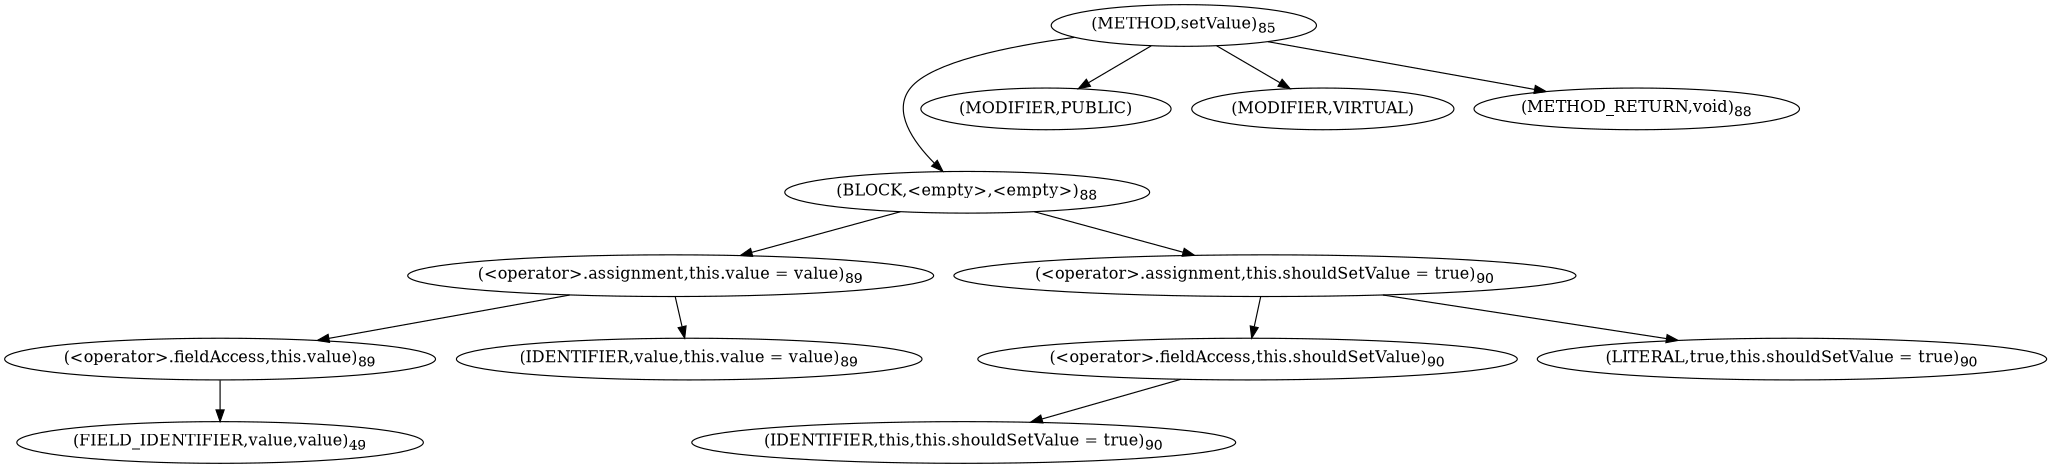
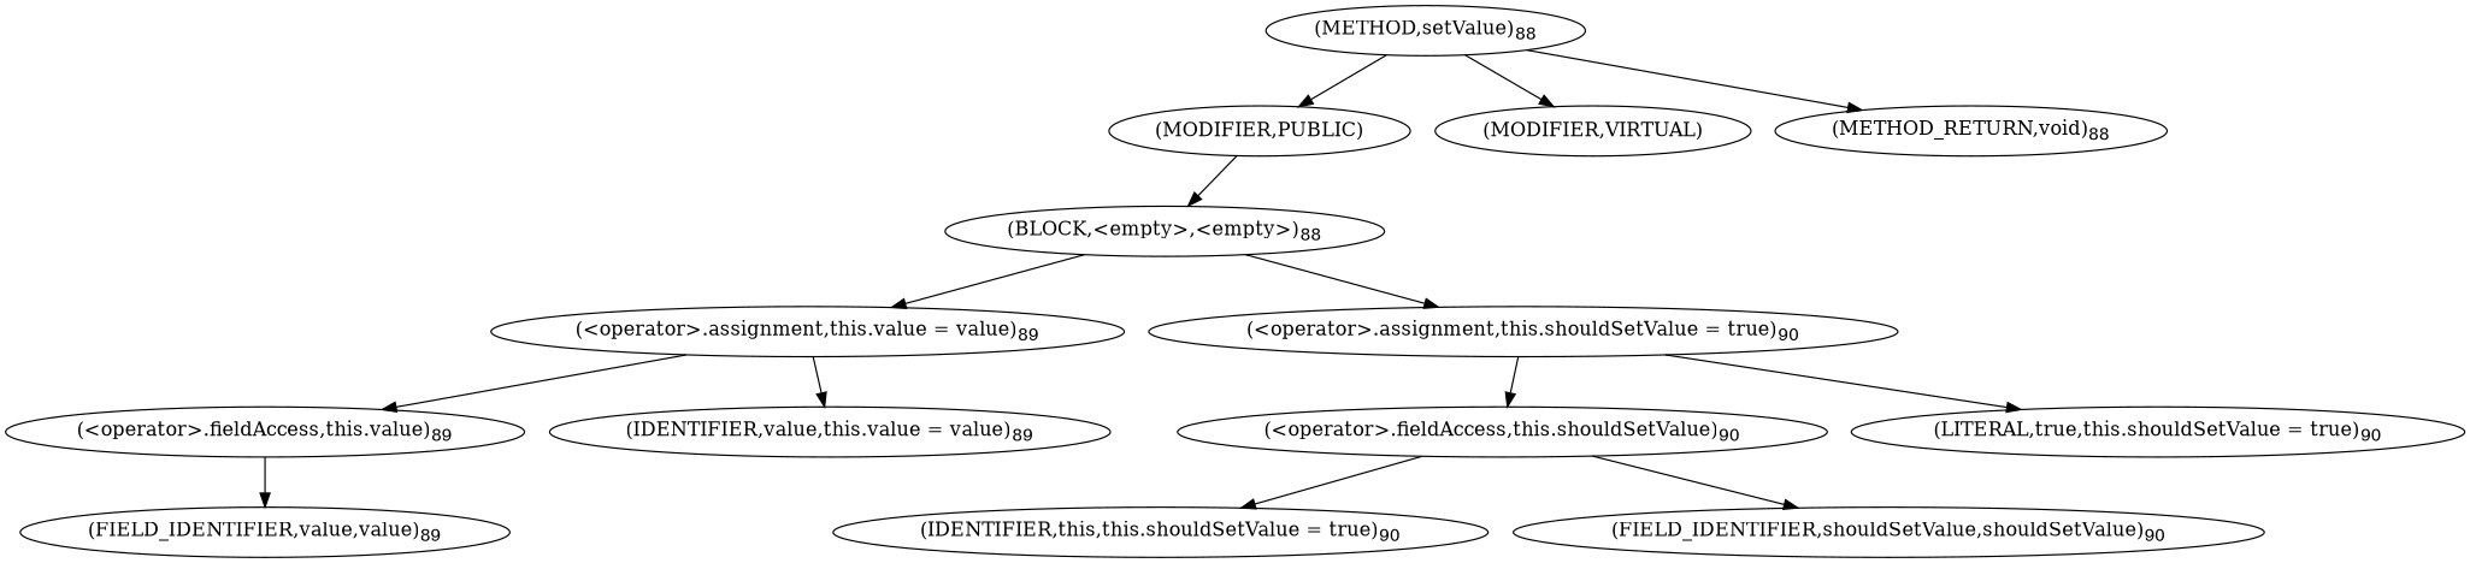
  digraph {
-   n1 [label=<(METHOD,setValue)<SUB>85</SUB>>]
+   n1 [label=<(METHOD,setValue)<SUB>88</SUB>>]
    n2 [label=<(BLOCK,&lt;empty&gt;,&lt;empty&gt;)<SUB>88</SUB>>]
    n3 [label=<(MODIFIER,PUBLIC)>]
    n4 [label=<(MODIFIER,VIRTUAL)>]
    n5 [label=<(METHOD_RETURN,void)<SUB>88</SUB>>]
    n6 [label=<(&lt;operator&gt;.assignment,this.value = value)<SUB>89</SUB>>]
    n7 [label=<(&lt;operator&gt;.assignment,this.shouldSetValue = true)<SUB>90</SUB>>]
    n8 [label=<(&lt;operator&gt;.fieldAccess,this.value)<SUB>89</SUB>>]
    n9 [label=<(IDENTIFIER,value,this.value = value)<SUB>89</SUB>>]
    n10 [label=<(&lt;operator&gt;.fieldAccess,this.shouldSetValue)<SUB>90</SUB>>]
    n11 [label=<(LITERAL,true,this.shouldSetValue = true)<SUB>90</SUB>>]
-   n12 [label=<(FIELD_IDENTIFIER,value,value)<SUB>49</SUB>>]
+   n12 [label=<(FIELD_IDENTIFIER,value,value)<SUB>89</SUB>>]
    n13 [label=<(IDENTIFIER,this,this.shouldSetValue = true)<SUB>90</SUB>>]
-   n1 -> n2
+   n14 [label=<(FIELD_IDENTIFIER,shouldSetValue,shouldSetValue)<SUB>90</SUB>>]
+   n3 -> n2
    n1 -> n3
    n1 -> n4
    n1 -> n5
    n2 -> n6
    n2 -> n7
    n6 -> n8
    n6 -> n9
    n7 -> n10
    n7 -> n11
    n8 -> n12
    n10 -> n13
+   n10 -> n14
  }
